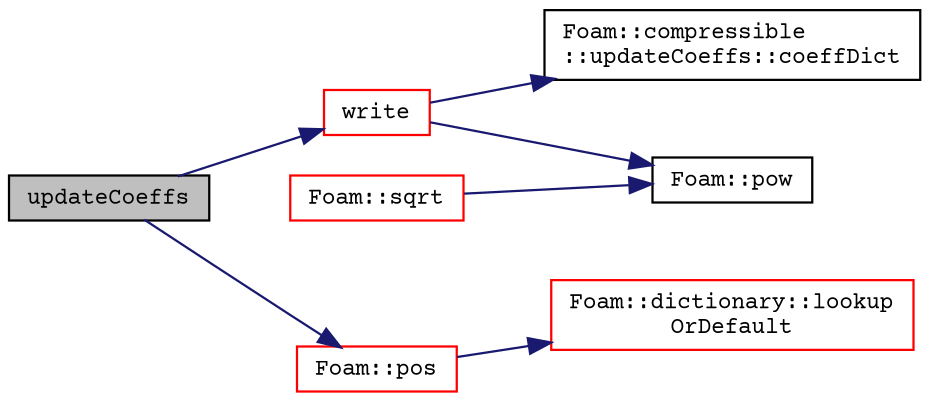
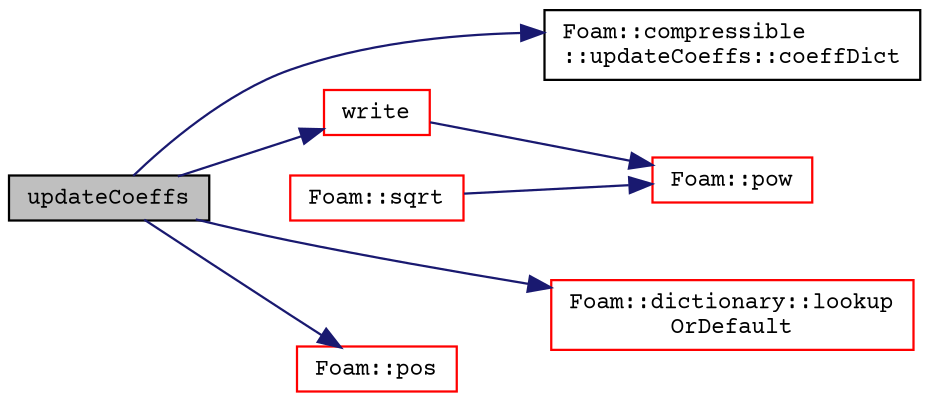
  digraph {
    fontname="Courier Prime"
    rankdir=LR
    node [color=red fontname="Courier Prime" fontsize=10 shape=record]
    edge [color=midnightblue fontname="Courier Prime" fontsize=10 labelfontname=FreeSans labelfontsize=10 style=solid]
    n1 [color=black fillcolor=grey75 fontcolor=black height=0.2 label=updateCoeffs style=filled width=0.4]
    n2 [color=black height=0.2 label="Foam::compressible\l::updateCoeffs::coeffDict" width=0.4]
    n3 [height=0.2 label="Foam::dictionary::lookup\lOrDefault" width=0.4]
    n4 [height=0.2 label="Foam::pos" width=0.4]
    n5 [height=0.2 label=write width=0.4]
-   n6 [color=black height=0.2 label="Foam::pow" width=0.4]
+   n6 [height=0.2 label="Foam::pow" width=0.4]
    n7 [height=0.2 label="Foam::sqrt" width=0.4]
-   n5 -> n2
-   n4 -> n3
+   n1 -> n2
+   n1 -> n3
    n1 -> n4
    n1 -> n5
    n5 -> n6
    n7 -> n6
  }
